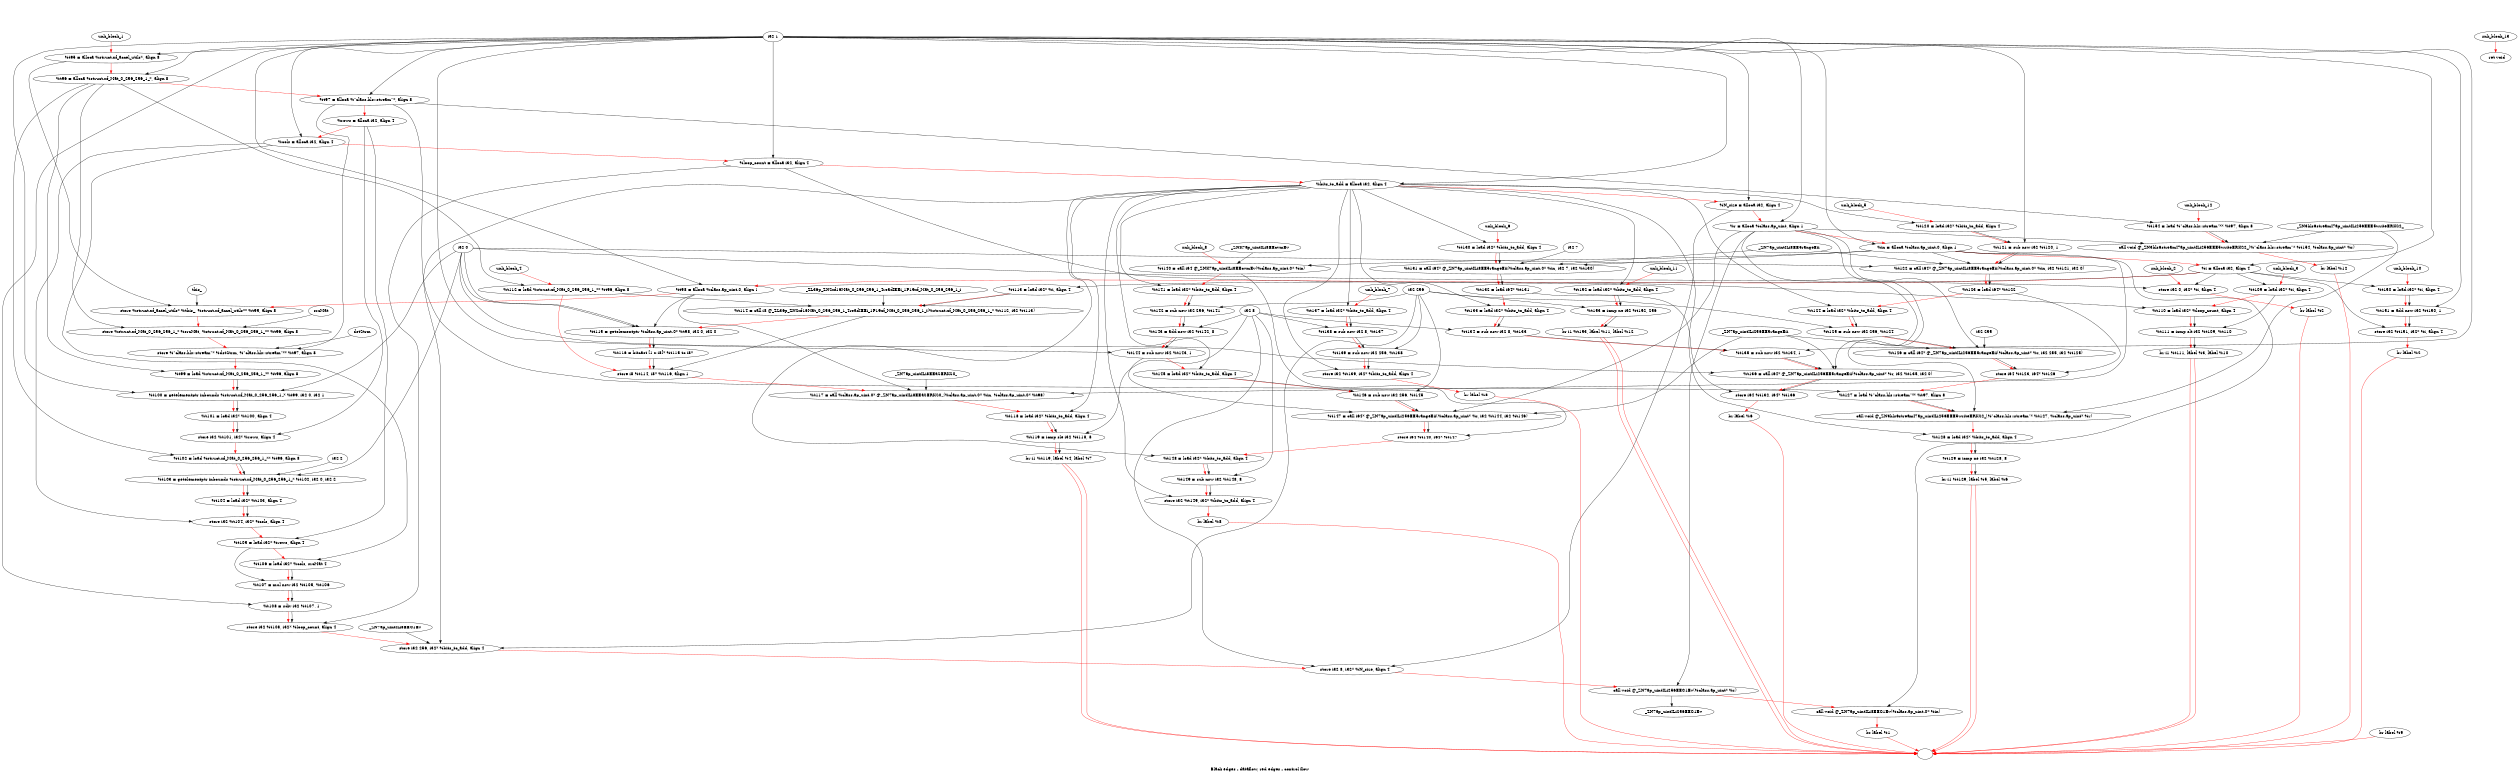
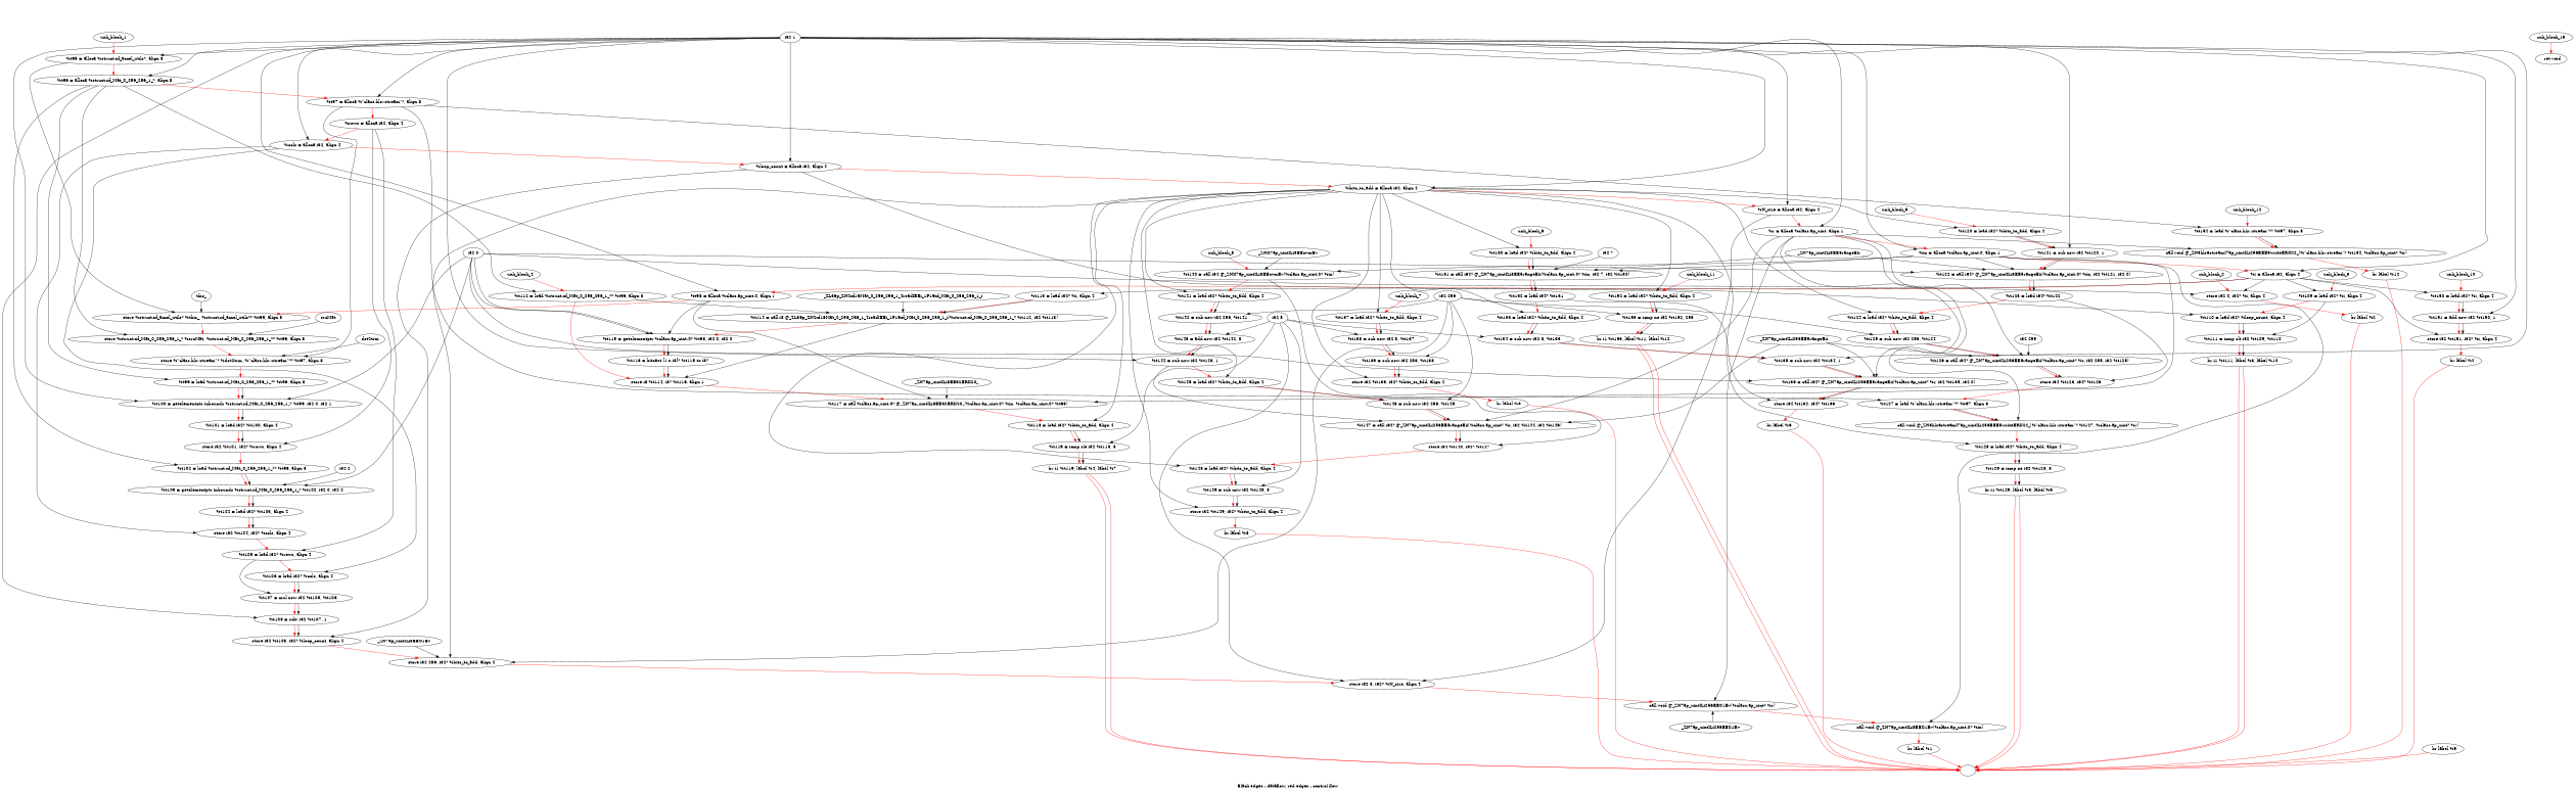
  digraph {
    compound=true
    label="Black edges - dataflow, red edges - control flow"
    n1 [label="  %t95 = alloca %struct.xf_accel_utils*, align 8"]
    n2 [label="  %t96 = alloca %struct.xf_Mat_0_256_256_1_*, align 8"]
    n3 [label="  store %struct.xf_accel_utils* %this_, %struct.xf_accel_utils** %t95, align 8"]
    n4 [label="  %t97 = alloca %\"class.hls::stream\"*, align 8"]
    n5 [label="  store %struct.xf_Mat_0_256_256_1_* %srcMat, %struct.xf_Mat_0_256_256_1_** %t96, align 8"]
    n6 [label="  %t99 = load %struct.xf_Mat_0_256_256_1_** %t96, align 8"]
    n7 [label="  %t102 = load %struct.xf_Mat_0_256_256_1_** %t96, align 8"]
    n8 [label="  %t112 = load %struct.xf_Mat_0_256_256_1_** %t96, align 8"]
    n9 [label="  %rows = alloca i32, align 4"]
    n10 [label="  store %\"class.hls::stream\"* %dstStrm, %\"class.hls::stream\"** %t97, align 8"]
    n11 [label="  %t127 = load %\"class.hls::stream\"** %t97, align 8"]
    n12 [label="  %t154 = load %\"class.hls::stream\"** %t97, align 8"]
    n13 [label="  %t100 = getelementptr inbounds %struct.xf_Mat_0_256_256_1_* %t99, i32 0, i32 1"]
    n14 [label="  %t103 = getelementptr inbounds %struct.xf_Mat_0_256_256_1_* %t102, i32 0, i32 2"]
    n15 [label="  %t114 = call i8 @_ZL36p_ZN2xf16Mat_0_256_256_1_4readIEEi_1P19xf_Mat_0_256_256_1_i(%struct.xf_Mat_0_256_256_1_* %t112, i32 %t113)"]
    n16 [label="  store i8 %t114, i8* %t116, align 1"]
    n17 [label="  %cols = alloca i32, align 4"]
    n18 [label="  store i32 %t101, i32* %rows, align 4"]
    n19 [label="  %t105 = load i32* %rows, align 4"]
    n20 [label="  call void @_ZN3hls6streamI7ap_uintILi256EEE5writeERKS2_(%\"class.hls::stream\"* %t127, %class.ap_uint* %r)"]
    n21 [label="  call void @_ZN3hls6streamI7ap_uintILi256EEE5writeERKS2_(%\"class.hls::stream\"* %t154, %class.ap_uint* %r)"]
    n22 [label="  %loop_count = alloca i32, align 4"]
    n23 [label="  store i32 %t104, i32* %cols, align 4"]
-   n24 [label="%t106 = load i32* %cols, srcMat 4"]
+   n24 [label="  %t106 = load i32* %cols, align 4"]
    n25 [label="  %t107 = mul nsw i32 %t105, %t106"]
    n26 [label="  %bits_to_add = alloca i32, align 4"]
    n27 [label="  store i32 %t108, i32* %loop_count, align 4"]
    n28 [label="  %t110 = load i32* %loop_count, align 4"]
    n29 [label="  %N_size = alloca i32, align 4"]
    n30 [label="  store i32 256, i32* %bits_to_add, align 4"]
    n31 [label="  %t118 = load i32* %bits_to_add, align 4"]
    n32 [label="  %t120 = load i32* %bits_to_add, align 4"]
    n33 [label="  %t124 = load i32* %bits_to_add, align 4"]
    n34 [label="  %t128 = load i32* %bits_to_add, align 4"]
    n35 [label="  %t130 = load i32* %bits_to_add, align 4"]
    n36 [label="  %t133 = load i32* %bits_to_add, align 4"]
    n37 [label="  %t137 = load i32* %bits_to_add, align 4"]
    n38 [label="  store i32 %t139, i32* %bits_to_add, align 4"]
    n39 [label="  %t141 = load i32* %bits_to_add, align 4"]
    n40 [label="  %t145 = load i32* %bits_to_add, align 4"]
    n41 [label="  %t148 = load i32* %bits_to_add, align 4"]
    n42 [label="  store i32 %t149, i32* %bits_to_add, align 4"]
    n43 [label="  %t152 = load i32* %bits_to_add, align 4"]
    n44 [label="  %t111 = icmp slt i32 %t109, %t110"]
    n45 [label="  %r = alloca %class.ap_uint, align 1"]
    n46 [label="  store i32 8, i32* %N_size, align 4"]
    n47 [label="  %t119 = icmp sle i32 %t118, 8"]
    n48 [label="  %t121 = sub nsw i32 %t120, 1"]
    n49 [label="  %t125 = sub nsw i32 256, %t124"]
    n50 [label="  %t129 = icmp ne i32 %t128, 8"]
    n51 [label="  %t131 = call i64* @_ZN7ap_uintILi8EE5rangeEii(%class.ap_uint.0* %in, i32 7, i32 %t130)"]
    n52 [label="  %t134 = sub nsw i32 8, %t133"]
    n53 [label="  %t138 = sub nsw i32 8, %t137"]
    n54 [label="  br label %8"]
    n55 [label="  %t142 = sub nsw i32 256, %t141"]
    n56 [label="  %t146 = sub nsw i32 256, %t145"]
    n57 [label="  %t149 = sub nsw i32 %t148, 8"]
    n58 [label="  br label %8"]
    n59 [label="  %t153 = icmp ne i32 %t152, 256"]
    n60 [label="  %in = alloca %class.ap_uint.0, align 1"]
    n61 [label="  call void @_ZN7ap_uintILi256EEC1Ev(%class.ap_uint* %r)"]
    n62 [label="  %t126 = call i64* @_ZN7ap_uintILi256EE5rangeEii(%class.ap_uint* %r, i32 255, i32 %t125)"]
    n63 [label="  %t136 = call i64* @_ZN7ap_uintILi256EE5rangeEii(%class.ap_uint* %r, i32 %t135, i32 0)"]
    n64 [label="  %t147 = call i64* @_ZN7ap_uintILi256EE5rangeEii(%class.ap_uint* %r, i32 %t144, i32 %t146)"]
    n65 [label="  %i = alloca i32, align 4"]
    n66 [label="  call void @_ZN7ap_uintILi8EEC1Ev(%class.ap_uint.0* %in)"]
    n67 [label="  %t117 = call %class.ap_uint.0* @_ZN7ap_uintILi8EEaSERKS0_(%class.ap_uint.0* %in, %class.ap_uint.0* %t98)"]
    n68 [label="  %t122 = call i64* @_ZN7ap_uintILi8EE5rangeEii(%class.ap_uint.0* %in, i32 %t121, i32 0)"]
    n69 [label="  %t140 = call i64 @_ZNK7ap_uintILi8EEcvmEv(%class.ap_uint.0* %in)"]
    n70 [label="  store i64 %t123, i64* %t126"]
    n71 [label="  store i64 %t132, i64* %t136"]
    n72 [label="  store i64 %t140, i64* %t147"]
    n73 [label="  br label %12"]
    n74 [label="  %t98 = alloca %class.ap_uint.0, align 1"]
    n75 [label="  store i32 0, i32* %i, align 4"]
    n76 [label="  %t109 = load i32* %i, align 4"]
    n77 [label="  %t113 = load i32* %i, align 4"]
    n78 [label="  %t150 = load i32* %i, align 4"]
    n79 [label="  store i32 %t151, i32* %i, align 4"]
    n80 [label="  br label %1"]
    n81 [label="  %t123 = load i64* %t122"]
    n82 [label="  %t132 = load i64* %t131"]
    n83 [label="  %t115 = getelementptr %class.ap_uint.0* %t98, i32 0, i32 0"]
    n84 [label="  br label %2"]
    n85 [label="  %t151 = add nsw i32 %t150, 1"]
    n86 [label="  br label %2"]
    n87 [label="  %t116 = bitcast [1 x i8]* %t115 to i8*"]
    n88 [label="  %t101 = load i32* %t100, align 4"]
    n89 [label="  %t104 = load i32* %t103, align 4"]
    n90 [label="  %t108 = sdiv i32 %t107, 1"]
    ""
    unk_block_1
    "i32 1"
    n94 [label="  %t135 = sub nsw i32 %t134, 1"]
    n95 [label="  %t144 = sub nsw i32 %t143, 1"]
    this_
    srcMat
    dstStrm
    "i32 0"
    "i32 2"
    "i32 256"
    n102 [label="  %t139 = sub nsw i32 256, %t138"]
    n103 [label="  %t143 = add nsw i32 %t142, 8"]
    n104 [label="  br i1 %t153, label %11, label %12"]
    "i32 8"
    n106 [label="  br i1 %t119, label %4, label %7"]
    n107 [label="  br i1 %t129, label %5, label %6"]
    _ZN7ap_uintILi256EEC1Ev
    _ZN7ap_uintILi8EEC1Ev
    unk_block_2
    n111 [label="  br i1 %t111, label %3, label %10"]
    unk_block_3
    unk_block_4
    _ZL36p_ZN2xf16Mat_0_256_256_1_4readIEEi_1P19xf_Mat_0_256_256_1_i
    _ZN7ap_uintILi8EEaSERKS0_
    unk_block_5
    _ZN7ap_uintILi8EE5rangeEii
    "i32 255"
    _ZN7ap_uintILi256EE5rangeEii
-   _ZN3hls6streamI7ap_uintILi256EEE5writeERKS2_
    n121 [label="  br label %6"]
    unk_block_6
    "i32 7"
    unk_block_7
    unk_block_8
    _ZNK7ap_uintILi8EEcvmEv
    n127 [label="  br label %9"]
    unk_block_10
    unk_block_11
    unk_block_12
    n131 [label="  ret void"]
    unk_block_13
    n1 -> n2 [color=red weight=2]
    n1 -> n3
    n2 -> n4 [color=red weight=2]
    n2 -> n5
    n2 -> n6
    n2 -> n7
    n2 -> n8
    n3 -> n5 [color=red weight=2]
    n4 -> n9 [color=red weight=2]
    n4 -> n10
    n4 -> n11
    n4 -> n12
    n5 -> n10 [color=red weight=2]
    n6 -> n13 [color=red weight=2]
    n6 -> n13
    n7 -> n14 [color=red weight=2]
    n7 -> n14
    n8 -> n15
    n8 -> n16 [color=red weight=2]
    n9 -> n17 [color=red weight=2]
    n9 -> n18
    n9 -> n19
    n10 -> n6 [color=red weight=2]
    n11 -> n20 [color=red weight=2]
    n11 -> n20
    n12 -> n21 [color=red weight=2]
    n12 -> n21
    n13 -> n88 [color=red weight=2]
    n13 -> n88
    n14 -> n89 [color=red weight=2]
    n14 -> n89
    n15 -> n16
    n15 -> n83 [color=red weight=2]
    n16 -> n67 [color=red weight=2]
    n17 -> n22 [color=red weight=2]
    n17 -> n23
    n17 -> n24
    n18 -> n7 [color=red weight=2]
    n19 -> n24 [color=red weight=2]
    n19 -> n25
    n20 -> n34 [color=red weight=2]
    n21 -> n73 [color=red weight=2]
    n22 -> n26 [color=red weight=2]
    n22 -> n27
    n22 -> n28
    n23 -> n19 [color=red weight=2]
    n24 -> n25 [color=red weight=2]
    n24 -> n25
    n25 -> n90 [color=red weight=2]
    n25 -> n90
    n26 -> n29 [color=red weight=2]
    n26 -> n30
    n26 -> n31
    n26 -> n32
    n26 -> n33
    n26 -> n34
    n26 -> n35
    n26 -> n36
    n26 -> n37
    n26 -> n38
    n26 -> n39
    n26 -> n40
    n26 -> n41
    n26 -> n42
    n26 -> n43
    n27 -> n30 [color=red weight=2]
    n28 -> n44 [color=red weight=2]
    n28 -> n44
    n29 -> n45 [color=red weight=2]
    n29 -> n46
    n30 -> n46 [color=red weight=2]
    n31 -> n47 [color=red weight=2]
    n31 -> n47
    n32 -> n48 [color=red weight=2]
    n32 -> n48
    n33 -> n49 [color=red weight=2]
    n33 -> n49
    n34 -> n50 [color=red weight=2]
    n34 -> n50
    n35 -> n51 [color=red weight=2]
    n35 -> n51
    n36 -> n52 [color=red weight=2]
    n36 -> n52
    n37 -> n53 [color=red weight=2]
    n37 -> n53
    n38 -> n54 [color=red weight=2]
    n39 -> n55 [color=red weight=2]
    n39 -> n55
    n40 -> n56 [color=red weight=2]
    n40 -> n56
    n41 -> n57 [color=red weight=2]
    n41 -> n57
    n42 -> n58 [color=red weight=2]
    n43 -> n59 [color=red weight=2]
    n43 -> n59
    n44 -> n111 [color=red weight=2]
    n44 -> n111
    n45 -> n20
    n45 -> n21
    n45 -> n60 [color=red weight=2]
    n45 -> n61
    n45 -> n62
    n45 -> n63
    n45 -> n64
    n46 -> n61 [color=red weight=2]
    n47 -> n106 [color=red weight=2]
    n47 -> n106
    n48 -> n68 [color=red weight=2]
    n48 -> n68
    n49 -> n62 [color=red weight=2]
    n49 -> n62
    n50 -> n107 [color=red weight=2]
    n50 -> n107
    n51 -> n82 [color=red weight=2]
    n51 -> n82
    n52 -> n94 [color=red weight=2]
    n52 -> n94
    n53 -> n102 [color=red weight=2]
    n53 -> n102
    n54 -> "" [color=red]
    n55 -> n103 [color=red weight=2]
    n55 -> n103
    n56 -> n64 [color=red weight=2]
    n56 -> n64
    n57 -> n42 [color=red weight=2]
    n57 -> n42
    n58 -> "" [color=red]
    n59 -> n104 [color=red weight=2]
    n59 -> n104
    n60 -> n51
    n60 -> n65 [color=red weight=2]
    n60 -> n66
    n60 -> n67
    n60 -> n68
    n60 -> n69
    n61 -> n66 [color=red weight=2]
    n62 -> n70 [color=red weight=2]
    n62 -> n70
    n63 -> n71 [color=red weight=2]
    n63 -> n71
    n64 -> n72 [color=red weight=2]
    n64 -> n72
    n65 -> n74 [color=red weight=2]
    n65 -> n75
    n65 -> n76
    n65 -> n77
    n65 -> n78
    n65 -> n79
    n66 -> n80 [color=red weight=2]
    n67 -> n31 [color=red weight=2]
    n68 -> n81 [color=red weight=2]
    n68 -> n81
    n69 -> n39 [color=red weight=2]
    n69 -> n72
    n70 -> n11 [color=red weight=2]
    n71 -> n121 [color=red weight=2]
    n72 -> n41 [color=red weight=2]
    n73 -> "" [color=red]
    n74 -> n3 [color=red weight=2]
    n74 -> n67
    n74 -> n83
    n75 -> n84 [color=red weight=2]
    n76 -> n28 [color=red weight=2]
    n76 -> n44
    n77 -> n15 [color=red weight=2]
    n77 -> n15
    n78 -> n85 [color=red weight=2]
    n78 -> n85
    n79 -> n86 [color=red weight=2]
    n80 -> "" [color=red]
    n81 -> n33 [color=red weight=2]
    n81 -> n70
    n82 -> n36 [color=red weight=2]
    n82 -> n71
    n83 -> n87 [color=red weight=2]
    n83 -> n87
    n84 -> "" [color=red]
    n85 -> n79 [color=red weight=2]
    n85 -> n79
    n86 -> "" [color=red]
    n87 -> n16 [color=red weight=2]
    n87 -> n16
    n88 -> n18 [color=red weight=2]
    n88 -> n18
    n89 -> n23 [color=red weight=2]
    n89 -> n23
    n90 -> n27 [color=red weight=2]
    n90 -> n27
    unk_block_1 -> n1 [color=red]
    "i32 1" -> n1
    "i32 1" -> n2
    "i32 1" -> n4
    "i32 1" -> n13
    "i32 1" -> n17
    "i32 1" -> n22
    "i32 1" -> n26
    "i32 1" -> n29
    "i32 1" -> n45
    "i32 1" -> n48
    "i32 1" -> n60
    "i32 1" -> n65
    "i32 1" -> n74
    "i32 1" -> n85
    "i32 1" -> n90
    "i32 1" -> n94
    "i32 1" -> n95
    n94 -> n63 [color=red weight=2]
    n94 -> n63
    n95 -> n40 [color=red weight=2]
    n95 -> n64
    this_ -> n3
    srcMat -> n5
    dstStrm -> n10
    "i32 0" -> n13
    "i32 0" -> n14
    "i32 0" -> n63
    "i32 0" -> n68
    "i32 0" -> n75
    "i32 0" -> n83
    "i32 0" -> n83
    "i32 2" -> n14
    "i32 256" -> n30
    "i32 256" -> n49
    "i32 256" -> n55
    "i32 256" -> n56
    "i32 256" -> n59
    "i32 256" -> n102
    n102 -> n38 [color=red weight=2]
    n102 -> n38
    n103 -> n95 [color=red weight=2]
    n103 -> n95
    n104 -> "" [color=red]
    n104 -> "" [color=red]
    "i32 8" -> n46
    "i32 8" -> n47
    "i32 8" -> n52
    "i32 8" -> n53
    "i32 8" -> n57
    "i32 8" -> n103
    n106 -> "" [color=red]
    n106 -> "" [color=red]
    n107 -> "" [color=red]
    n107 -> "" [color=red]
-   n61 -> _ZN7ap_uintILi256EEC1Ev
+   _ZN7ap_uintILi256EEC1Ev -> n61
    _ZN7ap_uintILi8EEC1Ev -> n30
    unk_block_2 -> n75 [color=red]
    n111 -> "" [color=red]
    n111 -> "" [color=red]
    unk_block_3 -> n76 [color=red]
    unk_block_4 -> n8 [color=red]
    _ZL36p_ZN2xf16Mat_0_256_256_1_4readIEEi_1P19xf_Mat_0_256_256_1_i -> n15
    _ZN7ap_uintILi8EEaSERKS0_ -> n67
    unk_block_5 -> n32 [color=red]
    _ZN7ap_uintILi8EE5rangeEii -> n51
    _ZN7ap_uintILi8EE5rangeEii -> n68
    "i32 255" -> n62
    _ZN7ap_uintILi256EE5rangeEii -> n62
    _ZN7ap_uintILi256EE5rangeEii -> n63
    _ZN7ap_uintILi256EE5rangeEii -> n64
-   _ZN3hls6streamI7ap_uintILi256EEE5writeERKS2_ -> n20
-   _ZN3hls6streamI7ap_uintILi256EEE5writeERKS2_ -> n21
    n121 -> "" [color=red]
    unk_block_6 -> n35 [color=red]
    "i32 7" -> n51
    unk_block_7 -> n37 [color=red]
    unk_block_8 -> n69 [color=red]
    _ZNK7ap_uintILi8EEcvmEv -> n69
    n127 -> "" [color=red]
    unk_block_10 -> n78 [color=red]
    unk_block_11 -> n43 [color=red]
    unk_block_12 -> n12 [color=red]
    unk_block_13 -> n131 [color=red]
  }
